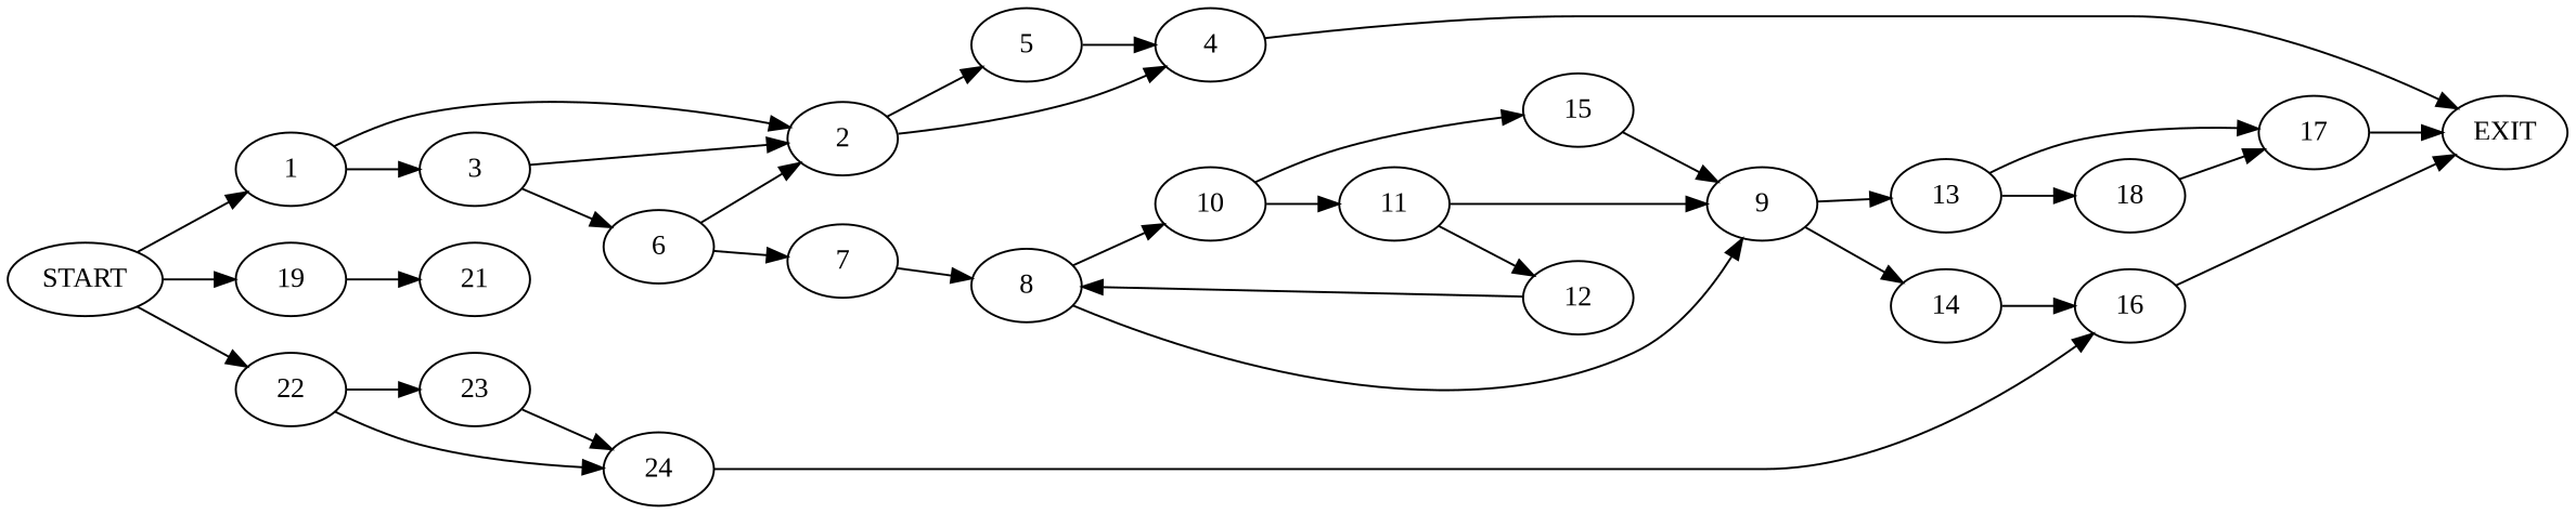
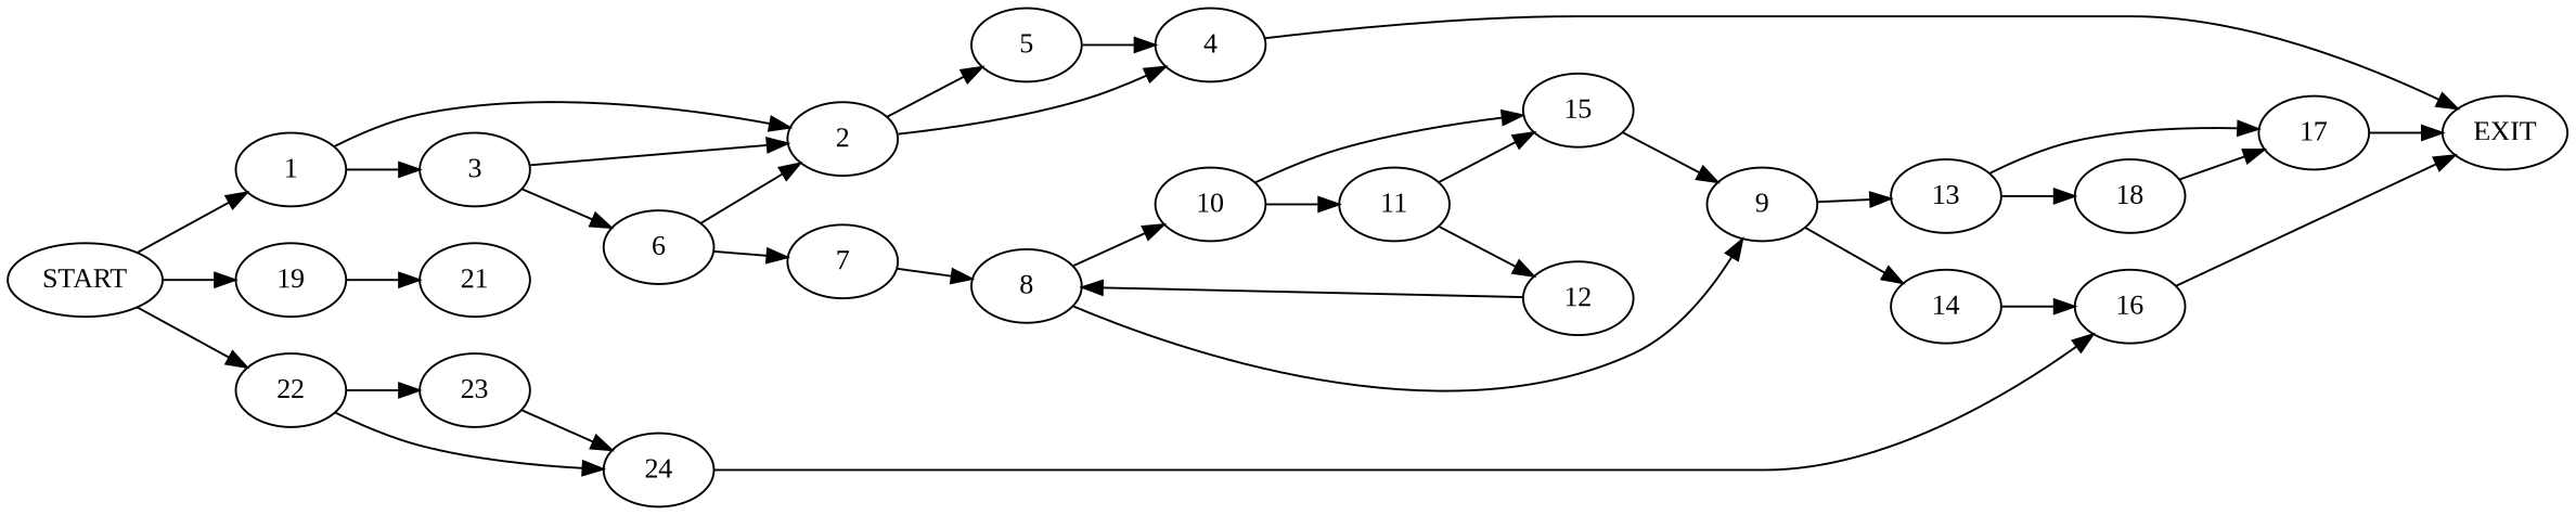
  digraph {
    fontname="Liberation Serif"
    rankdir=LR
    node [fontname="Liberation Serif"]
    edge [fontname="Liberation Serif"]
    n1 [label=START]
    1
    19
    22
    2
    3
    21
    23
    24
    n10 [label=EXIT]
    4
    5
    6
    7
    8
    9
    10
    13
    14
    11
    15
    17
    18
    16
    12
    n1 -> 1
    n1 -> 19
    n1 -> 22
    1 -> 2
    1 -> 3
    19 -> 21
    22 -> 23
    22 -> 24
    2 -> 4
    2 -> 5
    3 -> 2
    3 -> 6
    23 -> 24
    24 -> 16
    4 -> n10
    5 -> 4
    6 -> 2
    6 -> 7
    7 -> 8
    8 -> 9
    8 -> 10
    9 -> 13
    9 -> 14
    10 -> 11
    10 -> 15
    13 -> 17
    13 -> 18
    14 -> 16
-   11 -> 9
+   11 -> 15
    11 -> 12
    15 -> 9
    17 -> n10
    18 -> 17
    16 -> n10
    12 -> 8
  }
